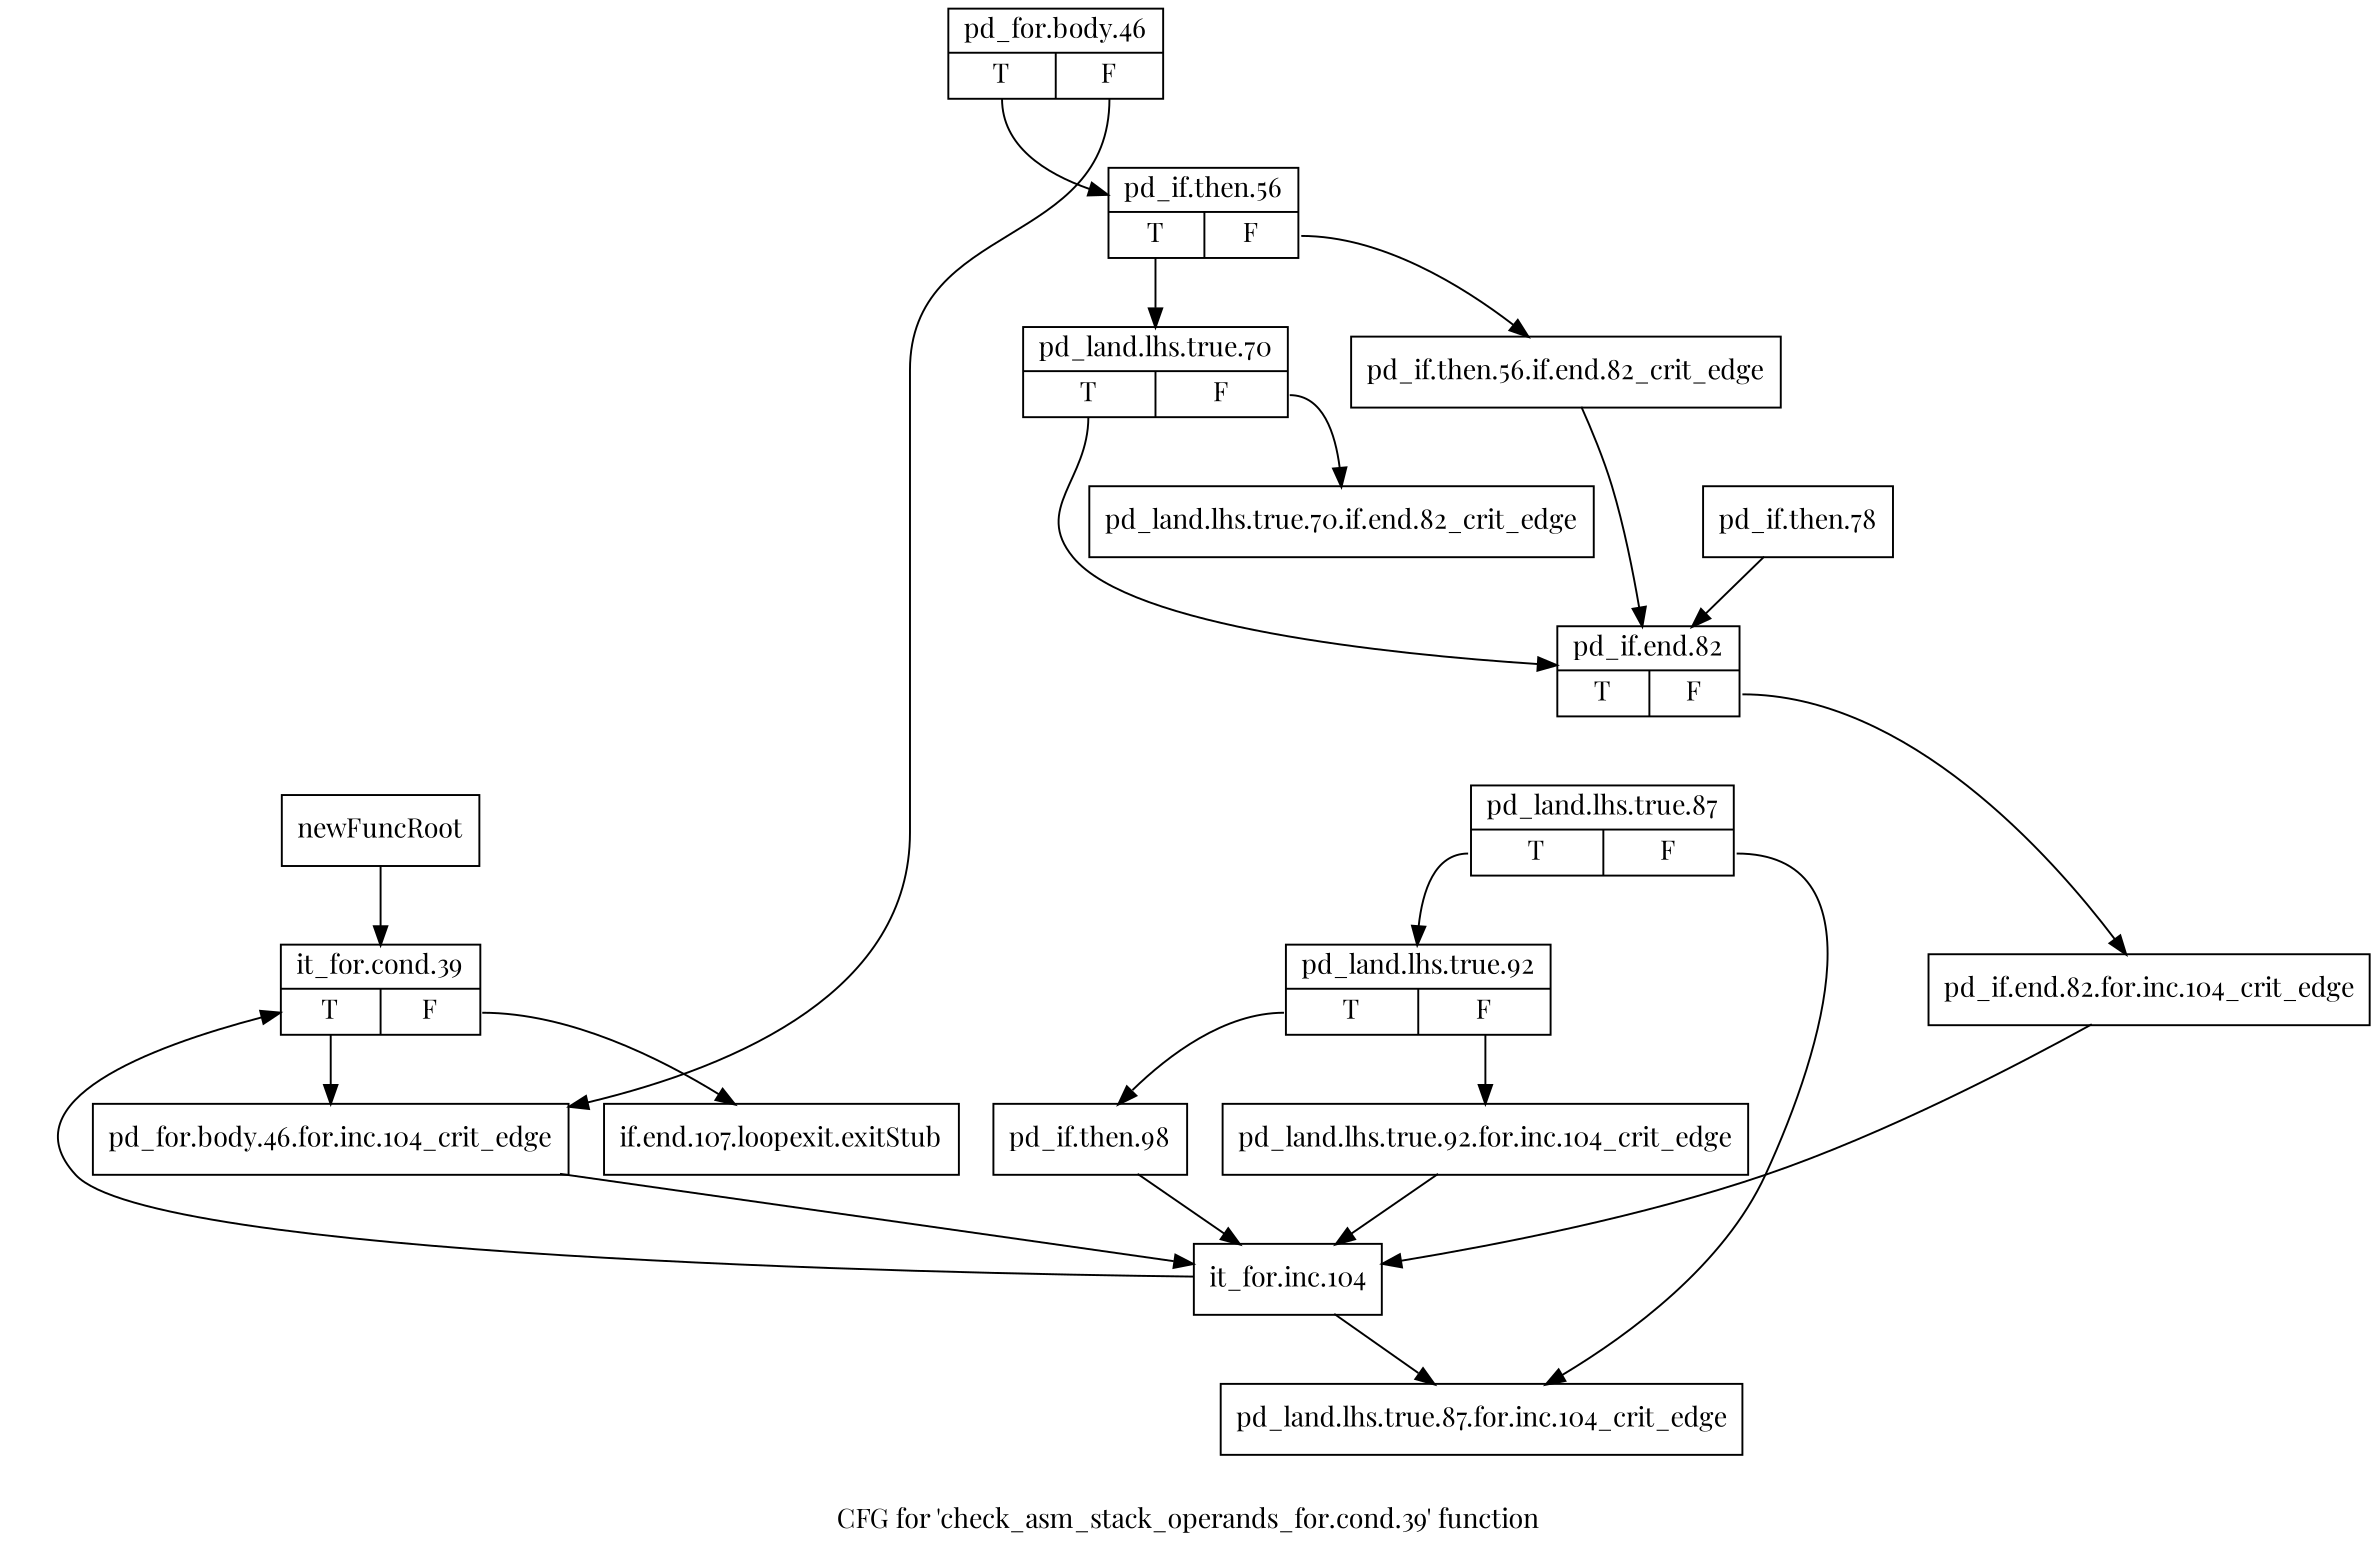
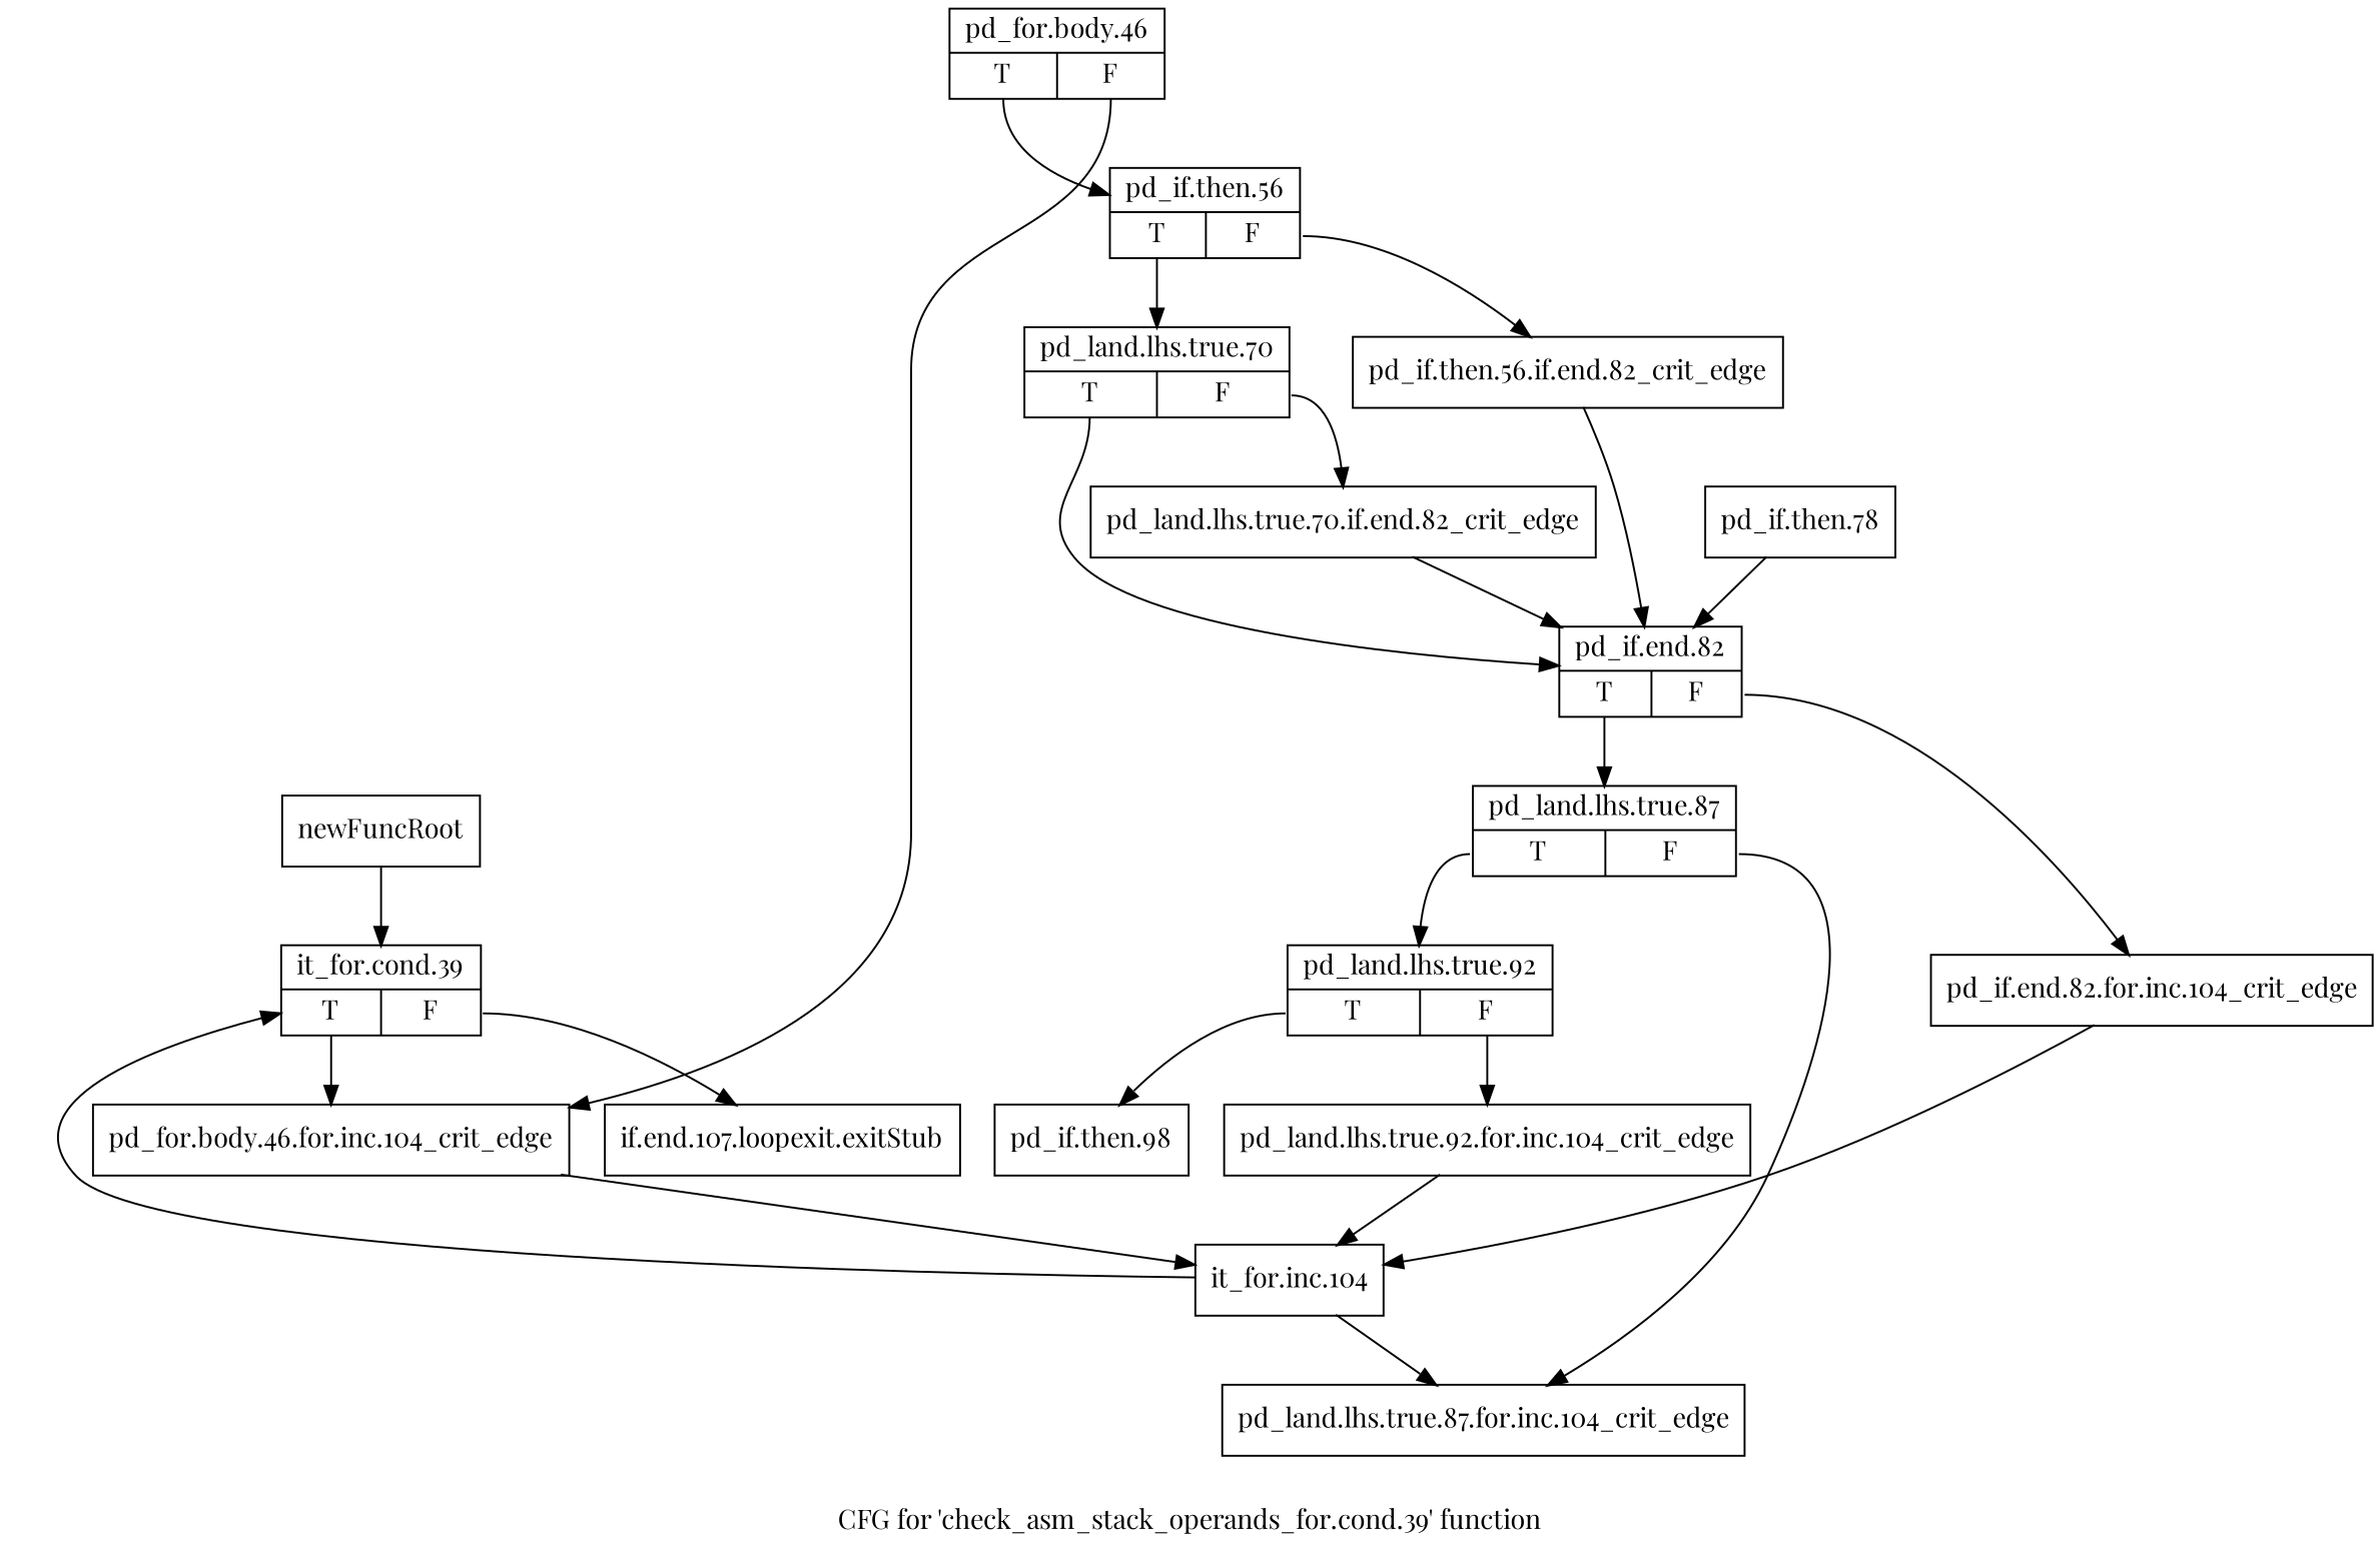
  digraph {
    fontname="Playfair Display"
    label="CFG for 'check_asm_stack_operands_for.cond.39' function"
    node [fontname="Playfair Display" shape=record]
    edge [fontname="Playfair Display"]
    n1 [label="{newFuncRoot}"]
    n2 [label="{it_for.cond.39|{<s0>T|<s1>F}}"]
    n3 [label="{if.end.107.loopexit.exitStub}"]
    n4 [label="{pd_for.body.46.for.inc.104_crit_edge}"]
    n5 [label="{pd_for.body.46|{<s0>T|<s1>F}}"]
    n6 [label="{pd_if.then.56|{<s0>T|<s1>F}}"]
    n7 [label="{pd_land.lhs.true.70|{<s0>T|<s1>F}}"]
    n8 [label="{pd_if.then.56.if.end.82_crit_edge}"]
    n9 [label="{it_for.inc.104}"]
    n10 [label="{pd_land.lhs.true.70.if.end.82_crit_edge}"]
    n11 [label="{pd_if.end.82|{<s0>T|<s1>F}}"]
    n12 [label="{pd_land.lhs.true.87.for.inc.104_crit_edge}"]
    n13 [label="{pd_if.then.78}"]
    n14 [label="{pd_land.lhs.true.87|{<s0>T|<s1>F}}"]
    n15 [label="{pd_if.end.82.for.inc.104_crit_edge}"]
    n16 [label="{pd_land.lhs.true.92|{<s0>T|<s1>F}}"]
    n17 [label="{pd_if.then.98}"]
    n18 [label="{pd_land.lhs.true.92.for.inc.104_crit_edge}"]
    n1 -> n2
    n2 -> n3 [tailport=s1]
    n2 -> n4 [tailport=s0]
    n4 -> n9
    n5 -> n4 [tailport=s1]
    n5 -> n6 [tailport=s0]
    n6 -> n7 [tailport=s0]
    n6 -> n8 [tailport=s1]
    n7 -> n10 [tailport=s1]
    n7 -> n11 [tailport=s0]
    n8 -> n11
    n9 -> n2
    n9 -> n12
+   n10 -> n11
+   n11 -> n14 [tailport=s0]
    n11 -> n15 [tailport=s1]
    n13 -> n11
    n14 -> n12 [tailport=s1]
    n14 -> n16 [tailport=s0]
    n15 -> n9
    n16 -> n17 [tailport=s0]
    n16 -> n18 [tailport=s1]
-   n17 -> n9
    n18 -> n9
  }
